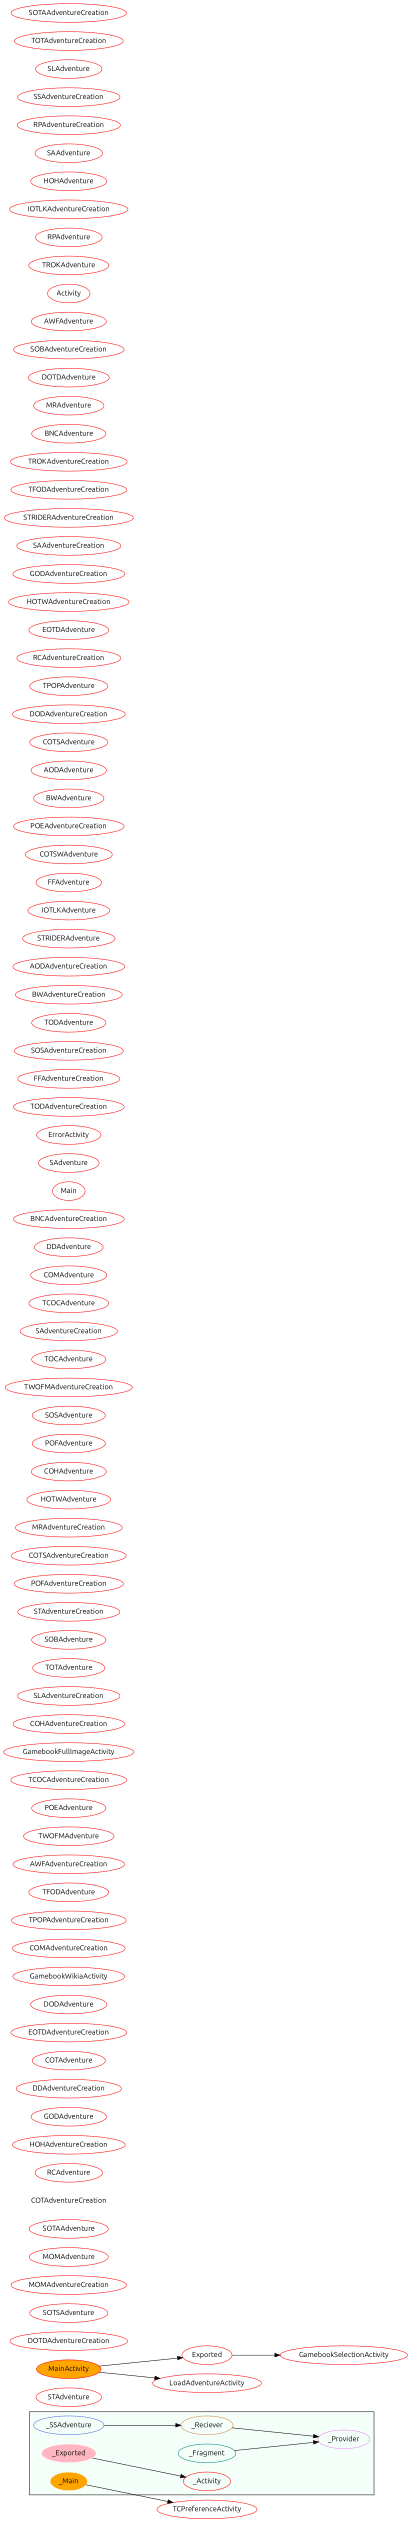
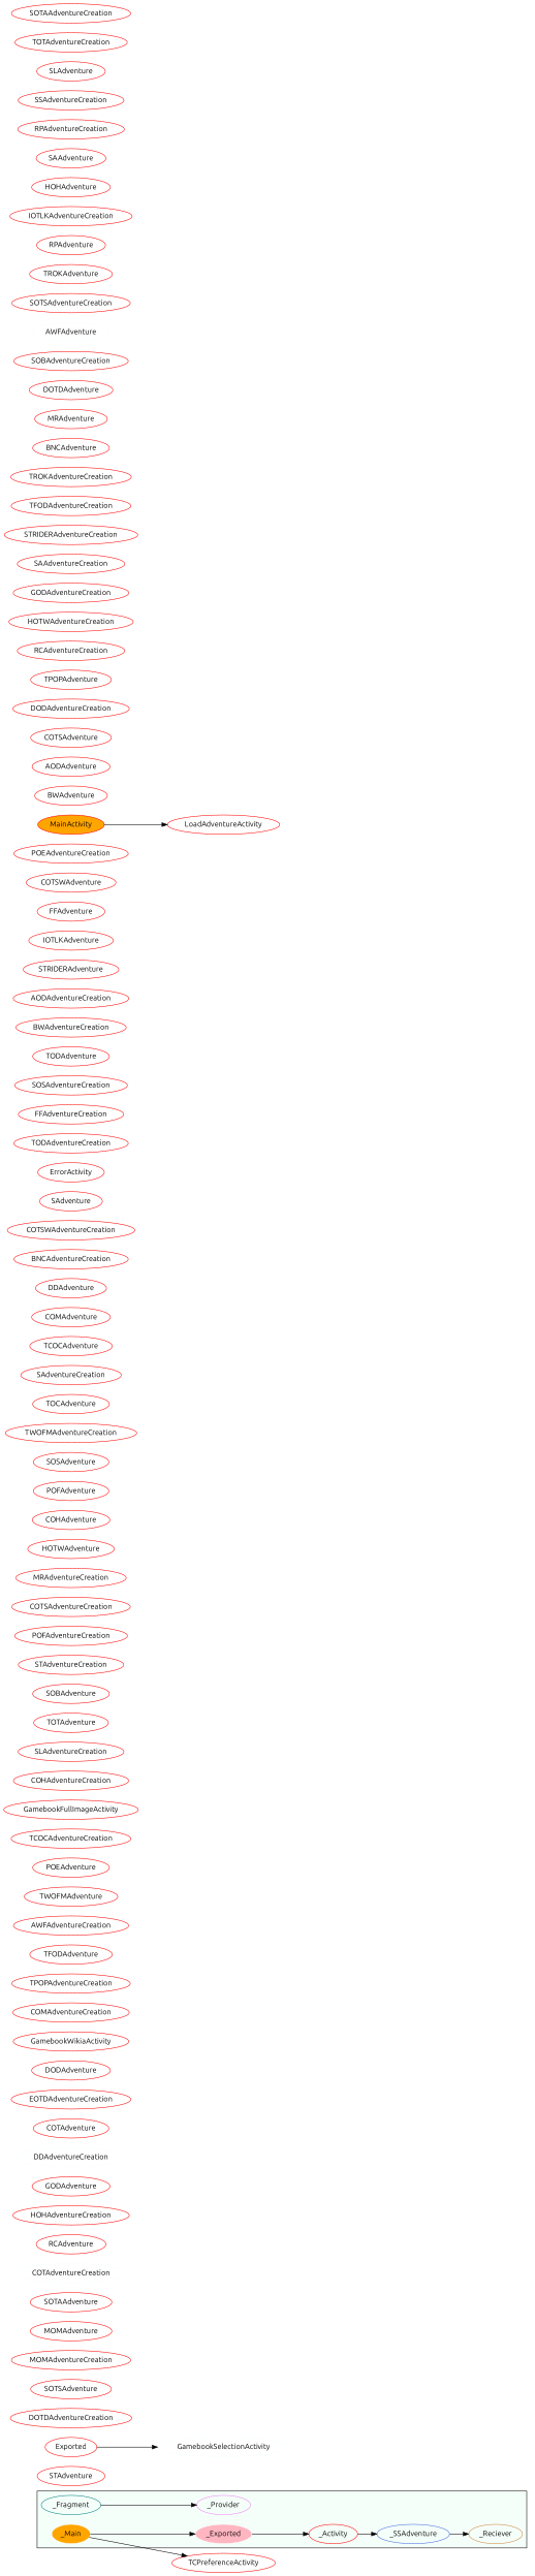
  digraph {
    fontname=Ubuntu
    rankdir=LR
    node [color=red fontname=Ubuntu]
    edge [fontname=Ubuntu]
    _Activity
    n2 [color=royalblue label=_SSAdventure]
    _Reciever [color=peru]
    _Provider [color=violet]
    _Fragment [color=teal]
    _Main [color=mintcream fillcolor=orange style=filled]
    _Exported [color=mintcream fillcolor=lightpink style=filled]
    TCPreferenceActivity
    STAdventure
    n10 [label=Exported]
-   GamebookSelectionActivity
+   GamebookSelectionActivity [color=mintcream]
    DOTDAdventureCreation
    SOTSAdventure
    MOMAdventureCreation
    MOMAdventure
    SOTAAdventure
    COTAdventureCreation [color=mintcream]
    RCAdventure
    HOHAdventureCreation
    GODAdventure
-   DDAdventureCreation
+   DDAdventureCreation [color=mintcream]
    COTAdventure
    EOTDAdventureCreation
    DODAdventure
    GamebookWikiaActivity
    COMAdventureCreation
    TPOPAdventureCreation
    TFODAdventure
    AWFAdventureCreation
    TWOFMAdventure
    POEAdventure
    TCOCAdventureCreation
    GamebookFullImageActivity
    COHAdventureCreation
    SLAdventureCreation
    TOTAdventure
    SOBAdventure
    STAdventureCreation
    POFAdventureCreation
    COTSAdventureCreation
    MRAdventureCreation
    HOTWAdventure
    COHAdventure
    POFAdventure
    SOSAdventure
    TWOFMAdventureCreation
    TOCAdventure
    SAdventureCreation
    TCOCAdventure
    COMAdventure
    DDAdventure
    BNCAdventureCreation
-   COTSWAdventureCreation [label=Main]
+   COTSWAdventureCreation
    SAdventure
    ErrorActivity
    TODAdventureCreation
    FFAdventureCreation
    SOSAdventureCreation
    TODAdventure
    BWAdventureCreation
    AODAdventureCreation
    STRIDERAdventure
    IOTLKAdventure
    FFAdventure
    COTSWAdventure
    POEAdventureCreation
    MainActivity [fillcolor=orange style=filled]
    LoadAdventureActivity
    BWAdventure
    AODAdventure
    COTSAdventure
    DODAdventureCreation
    TPOPAdventure
    RCAdventureCreation
-   EOTDAdventure
    HOTWAdventureCreation
    GODAdventureCreation
    SAAdventureCreation
    STRIDERAdventureCreation
    TFODAdventureCreation
    TROKAdventureCreation
    BNCAdventure
    MRAdventure
    DOTDAdventure
    SOBAdventureCreation
-   AWFAdventure
-   SOTSAdventureCreation [label=Activity]
+   AWFAdventure [color=mintcream]
+   SOTSAdventureCreation
    TROKAdventure
    RPAdventure
    IOTLKAdventureCreation
    HOHAdventure
    SAAdventure
    RPAdventureCreation
    SSAdventureCreation
    SLAdventure
    TOTAdventureCreation
    SOTAAdventureCreation
    subgraph cluster_1 {
      bgcolor=mintcream
      _Activity
      n2
      _Reciever
      _Provider
      _Fragment
      _Main
      _Exported
    }
+   _Activity -> n2
    n2 -> _Reciever
-   _Reciever -> _Provider
    _Fragment -> _Provider
+   _Main -> _Exported
    _Main -> TCPreferenceActivity
    _Exported -> _Activity
    n10 -> GamebookSelectionActivity
-   MainActivity -> n10
    MainActivity -> LoadAdventureActivity
  }
